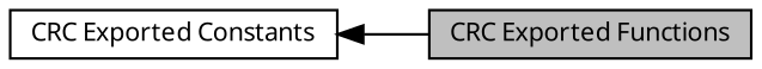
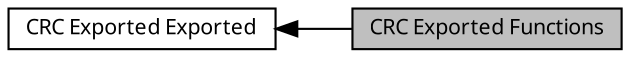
  digraph {
    rankdir=LR
    fontname="Noto Sans"
    node [color=black fontname="Noto Sans" fontsize=10 shape=box style=filled]
-   n1 [fillcolor=white height=0.2 label="CRC Exported Constants" width=0.4]
+   n1 [fillcolor=white height=0.2 label="CRC Exported Exported" width=0.4]
    n2 [fillcolor=grey75 fontcolor=black height=0.2 label="CRC Exported Functions" width=0.4]
    n1 -> n2 [dir=back fontname="Noto Sans" fontsize=10 labelfontname=Helvetica labelfontsize=10 shape=plaintext style=solid]
  }
